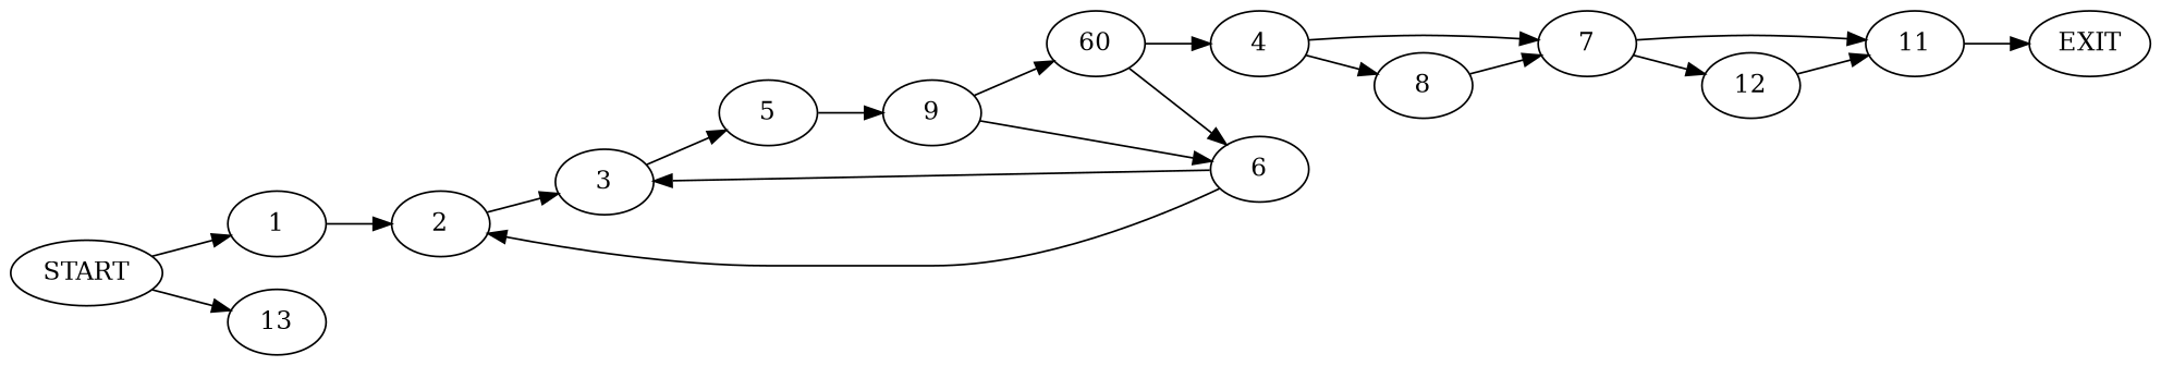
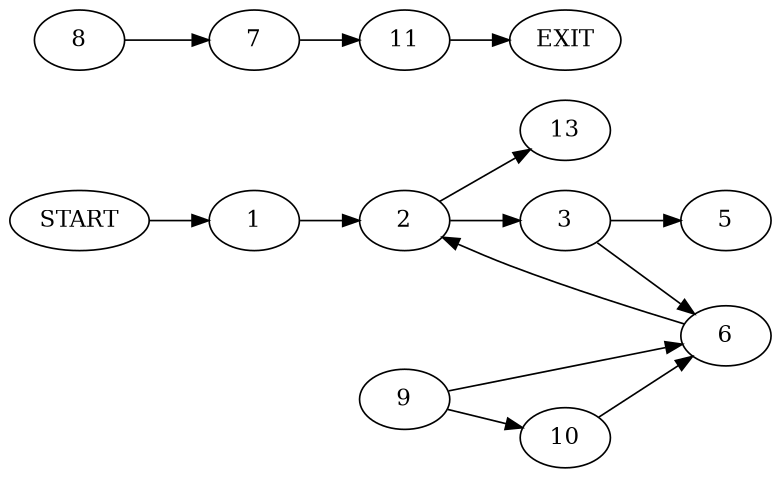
  digraph {
    rankdir=LR
    n1 [label=START]
    1
    13
    2
    n5 [label=EXIT]
    3
    5
    6
-   4
    7
    8
    9
    11
-   12
-   10 [label=60]
+   10
    n1 -> 1
-   n1 -> 13
+   2 -> 13
    1 -> 2
    2 -> 3
    3 -> 5
-   6 -> 3
-   5 -> 9
+   3 -> 6
    6 -> 2
-   4 -> 7
-   4 -> 8
    7 -> 11
-   7 -> 12
    8 -> 7
    9 -> 6
    9 -> 10
    11 -> n5
-   12 -> 11
    10 -> 6
-   10 -> 4
  }
